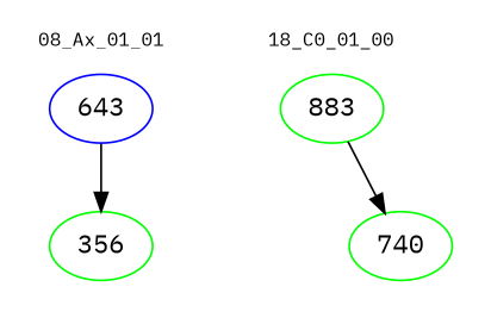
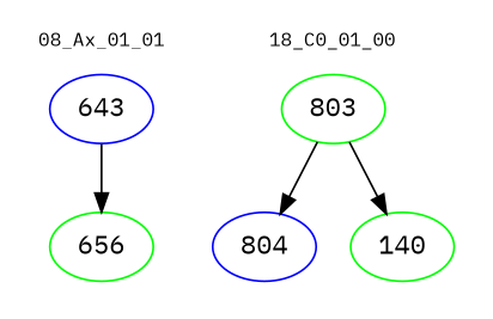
  digraph {
    fontname="IBM Plex Mono"
    node [color=green fontname="IBM Plex Mono"]
    edge [color=black fontname="IBM Plex Mono"]
    n1 [color=blue label=643]
-   n2 [label=356]
-   n3 [label=883]
-   n5 [label=740]
+   n2 [label=656]
+   n3 [label=803]
+   n4 [color=blue label=804]
+   n5 [label=140]
    subgraph cluster_1 {
      color=white
      fontsize=10
      label="08_Ax_01_01"
      n1
      n2
    }
    subgraph cluster_2 {
      color=white
      fontsize=10
      label="18_C0_01_00"
      n3
+     n4
      n5
    }
    n1 -> n2
+   n3 -> n4
    n3 -> n5
  }
